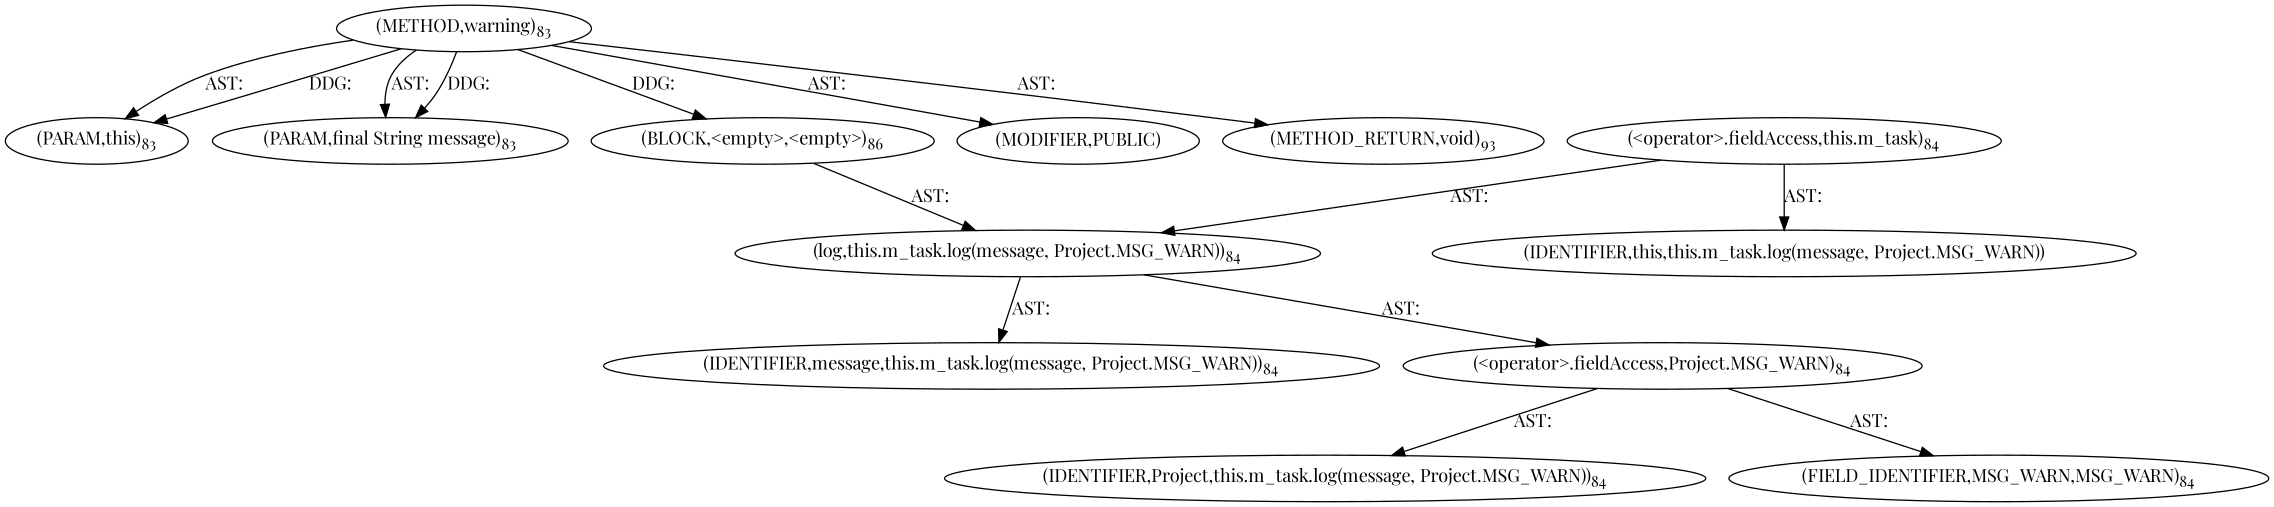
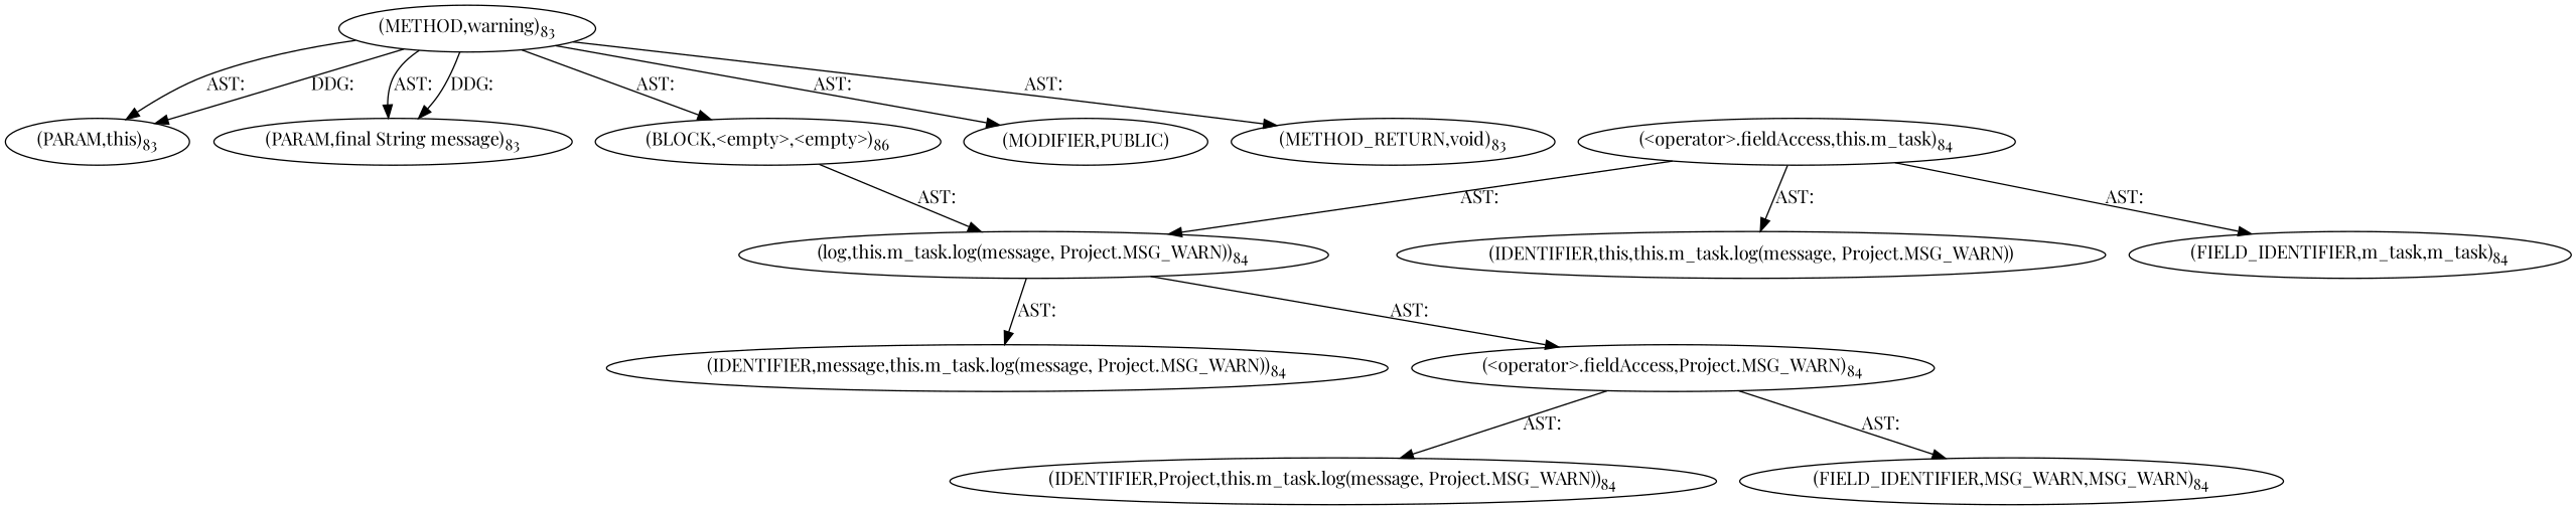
  digraph {
    fontname="Playfair Display"
    node [fontname="Playfair Display"]
    edge [fontname="Playfair Display"]
    n1 [label=<(METHOD,warning)<SUB>83</SUB>>]
    n2 [label=<(PARAM,this)<SUB>83</SUB>>]
    n3 [label=<(PARAM,final String message)<SUB>83</SUB>>]
    n4 [label=<(BLOCK,&lt;empty&gt;,&lt;empty&gt;)<SUB>86</SUB>>]
    n5 [label=<(MODIFIER,PUBLIC)>]
-   n6 [label=<(METHOD_RETURN,void)<SUB>93</SUB>>]
+   n6 [label=<(METHOD_RETURN,void)<SUB>83</SUB>>]
    n7 [label=<(log,this.m_task.log(message, Project.MSG_WARN))<SUB>84</SUB>>]
    n8 [label=<(IDENTIFIER,message,this.m_task.log(message, Project.MSG_WARN))<SUB>84</SUB>>]
    n9 [label=<(&lt;operator&gt;.fieldAccess,Project.MSG_WARN)<SUB>84</SUB>>]
    n10 [label=<(&lt;operator&gt;.fieldAccess,this.m_task)<SUB>84</SUB>>]
    n11 [label=<(IDENTIFIER,this,this.m_task.log(message, Project.MSG_WARN))>]
+   n12 [label=<(FIELD_IDENTIFIER,m_task,m_task)<SUB>84</SUB>>]
    n13 [label=<(IDENTIFIER,Project,this.m_task.log(message, Project.MSG_WARN))<SUB>84</SUB>>]
    n14 [label=<(FIELD_IDENTIFIER,MSG_WARN,MSG_WARN)<SUB>84</SUB>>]
    n1 -> n2 [label="AST: "]
    n1 -> n2 [label="DDG: "]
    n1 -> n3 [label="AST: "]
    n1 -> n3 [label="DDG: "]
-   n1 -> n4 [label="DDG: "]
+   n1 -> n4 [label="AST: "]
    n1 -> n5 [label="AST: "]
    n1 -> n6 [label="AST: "]
    n4 -> n7 [label="AST: "]
    n7 -> n8 [label="AST: "]
    n7 -> n9 [label="AST: "]
    n9 -> n13 [label="AST: "]
    n9 -> n14 [label="AST: "]
    n10 -> n7 [label="AST: "]
    n10 -> n11 [label="AST: "]
+   n10 -> n12 [label="AST: "]
  }
